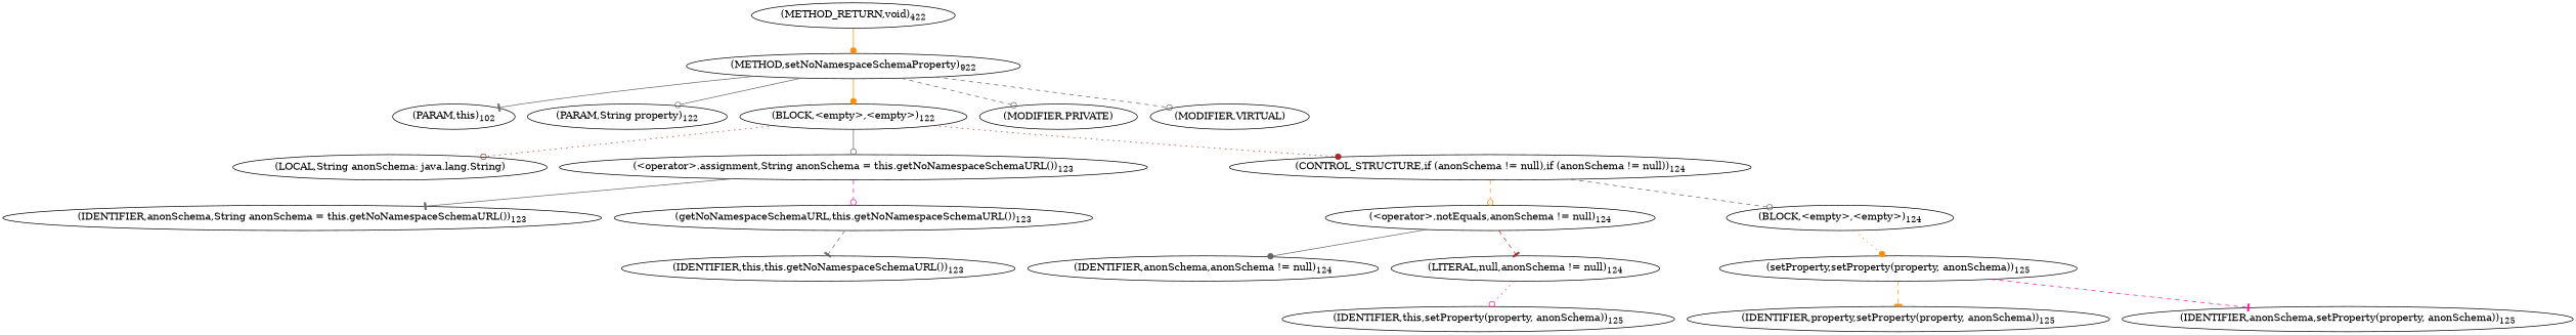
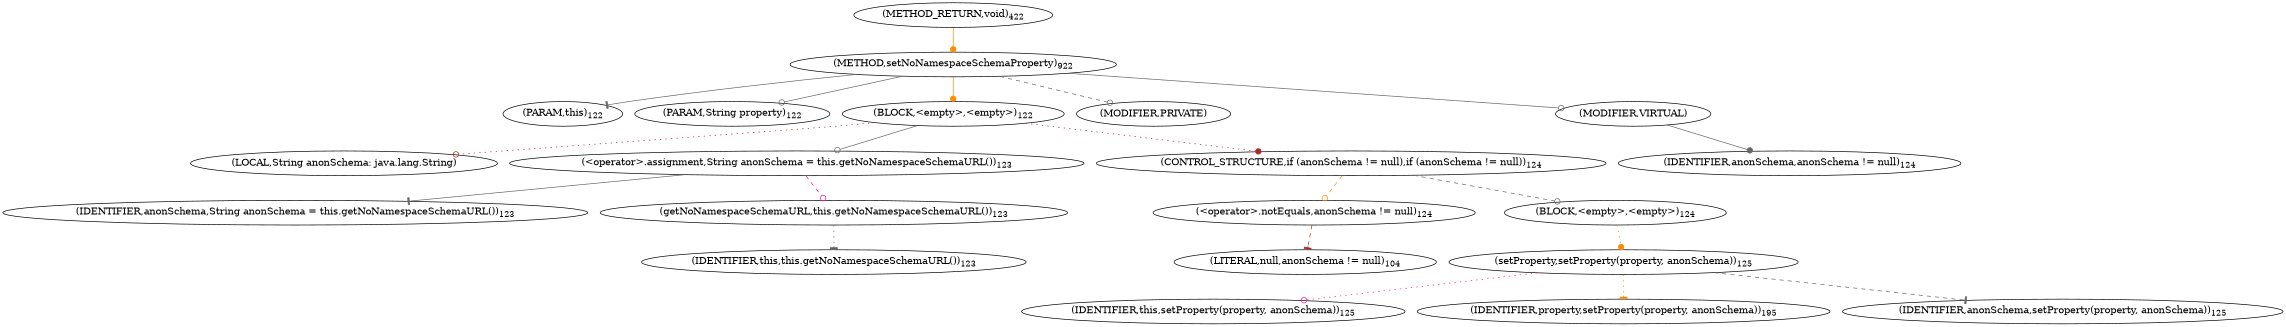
  digraph {
    edge [arrowhead=odot color=gray40 style=dashed]
    n1 [label=<(METHOD,setNoNamespaceSchemaProperty)<SUB>922</SUB>>]
-   n2 [label=<(PARAM,this)<SUB>102</SUB>>]
+   n2 [label=<(PARAM,this)<SUB>122</SUB>>]
    n3 [label=<(PARAM,String property)<SUB>122</SUB>>]
    n4 [label=<(BLOCK,&lt;empty&gt;,&lt;empty&gt;)<SUB>122</SUB>>]
    n5 [label=<(MODIFIER,PRIVATE)>]
    n6 [label=<(MODIFIER,VIRTUAL)>]
    n7 [label=<(LOCAL,String anonSchema: java.lang.String)>]
    n8 [label=<(&lt;operator&gt;.assignment,String anonSchema = this.getNoNamespaceSchemaURL())<SUB>123</SUB>>]
    n9 [label=<(CONTROL_STRUCTURE,if (anonSchema != null),if (anonSchema != null))<SUB>124</SUB>>]
    n10 [label=<(METHOD_RETURN,void)<SUB>422</SUB>>]
    n11 [label=<(IDENTIFIER,anonSchema,String anonSchema = this.getNoNamespaceSchemaURL())<SUB>123</SUB>>]
    n12 [label=<(getNoNamespaceSchemaURL,this.getNoNamespaceSchemaURL())<SUB>123</SUB>>]
    n13 [label=<(&lt;operator&gt;.notEquals,anonSchema != null)<SUB>124</SUB>>]
    n14 [label=<(BLOCK,&lt;empty&gt;,&lt;empty&gt;)<SUB>124</SUB>>]
    n15 [label=<(IDENTIFIER,this,this.getNoNamespaceSchemaURL())<SUB>123</SUB>>]
    n16 [label=<(IDENTIFIER,anonSchema,anonSchema != null)<SUB>124</SUB>>]
-   n17 [label=<(LITERAL,null,anonSchema != null)<SUB>124</SUB>>]
+   n17 [label=<(LITERAL,null,anonSchema != null)<SUB>104</SUB>>]
    n18 [label=<(setProperty,setProperty(property, anonSchema))<SUB>125</SUB>>]
    n19 [label=<(IDENTIFIER,this,setProperty(property, anonSchema))<SUB>125</SUB>>]
-   n20 [label=<(IDENTIFIER,property,setProperty(property, anonSchema))<SUB>125</SUB>>]
+   n20 [label=<(IDENTIFIER,property,setProperty(property, anonSchema))<SUB>195</SUB>>]
    n21 [label=<(IDENTIFIER,anonSchema,setProperty(property, anonSchema))<SUB>125</SUB>>]
    n1 -> n2 [arrowhead=tee style=solid]
    n1 -> n3 [style=solid]
    n1 -> n4 [arrowhead=dot color=darkorange style=solid]
    n1 -> n5
-   n1 -> n6
+   n1 -> n6 [style=solid]
    n4 -> n7 [color=brown style=dotted]
    n4 -> n8 [style=solid]
    n4 -> n9 [arrowhead=dot color=brown style=dotted]
    n8 -> n11 [arrowhead=tee style=solid]
    n8 -> n12 [color=deeppink]
    n9 -> n13 [color=darkorange]
    n9 -> n14
    n10 -> n1 [arrowhead=dot color=darkorange style=solid]
-   n12 -> n15 [arrowhead=tee]
-   n13 -> n16 [arrowhead=dot style=solid]
+   n12 -> n15 [arrowhead=tee style=dotted]
+   n6 -> n16 [arrowhead=dot style=solid]
    n13 -> n17 [arrowhead=tee color=brown]
    n14 -> n18 [arrowhead=dot color=darkorange style=dotted]
-   n17 -> n19 [color=deeppink style=dotted]
-   n18 -> n20 [arrowhead=tee color=darkorange]
-   n18 -> n21 [arrowhead=tee color=deeppink]
+   n18 -> n19 [color=deeppink style=dotted]
+   n18 -> n20 [arrowhead=tee color=darkorange style=dotted]
+   n18 -> n21 [arrowhead=tee]
  }
